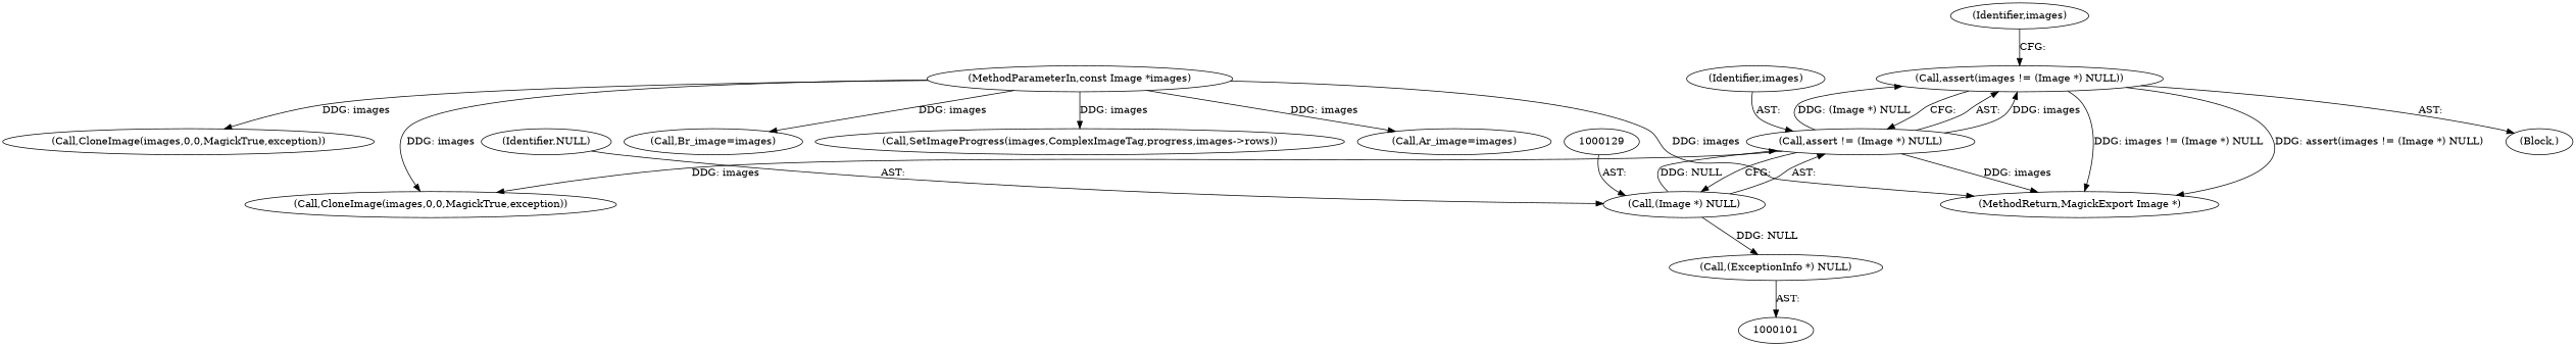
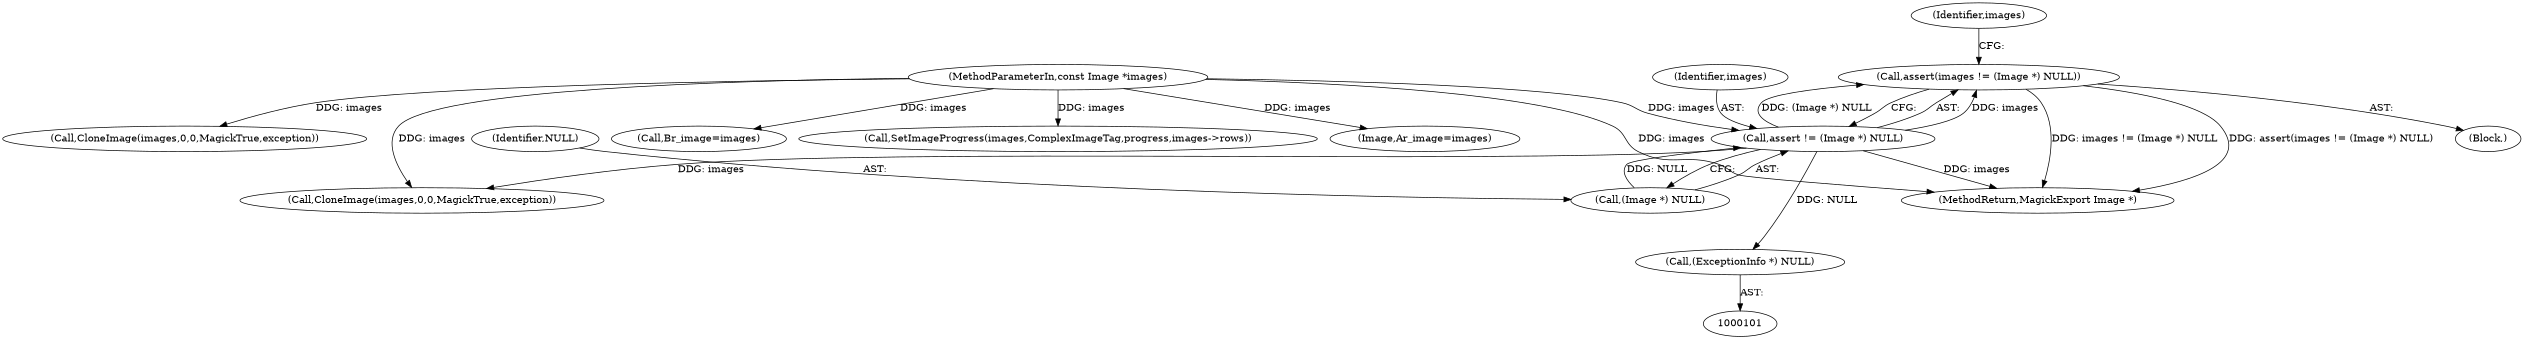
  digraph {
    n1 [label="(Call,assert(images != (Image *) NULL))"]
    n2 [label="(Call,assert != (Image *) NULL)"]
    n3 [label="(MethodReturn,MagickExport Image *)"]
    n4 [label="(Block,)"]
    n5 [label="(Call,(Image *) NULL)"]
    n6 [label="(Call,CloneImage(images,0,0,MagickTrue,exception))"]
    n7 [label="(Call,(ExceptionInfo *) NULL)"]
    n8 [label="(MethodParameterIn,const Image *images)"]
    n9 [label="(Call,Br_image=images)"]
    n10 [label="(Call,SetImageProgress(images,ComplexImageTag,progress,images->rows))"]
-   n11 [label="(Call,Ar_image=images)"]
+   n11 [label="(Image,Ar_image=images)"]
    n12 [label="(Call,CloneImage(images,0,0,MagickTrue,exception))"]
    1000101
    n14 [label="(Identifier,NULL)"]
    n15 [label="(Identifier,images)"]
    n16 [label="(Identifier,images)"]
-   1000129
    n1 -> n2 [label="CFG: "]
    n1 -> n3 [label="DDG: images != (Image *) NULL"]
    n1 -> n3 [label="DDG: assert(images != (Image *) NULL)"]
    n1 -> n4 [label="AST: "]
    n2 -> n1 [label="AST: "]
    n2 -> n1 [label="DDG: images"]
    n2 -> n1 [label="DDG: (Image *) NULL"]
    n2 -> n3 [label="DDG: images"]
    n2 -> n5 [label="CFG: "]
    n2 -> n6 [label="DDG: images"]
    n5 -> n2 [label="AST: "]
    n5 -> n2 [label="DDG: NULL"]
-   n5 -> n7 [label="DDG: NULL"]
+   n2 -> n7 [label="DDG: NULL"]
    n7 -> 1000101 [label="AST: "]
+   n8 -> n2 [label="DDG: images"]
    n8 -> n3 [label="DDG: images"]
    n8 -> n6 [label="DDG: images"]
    n8 -> n9 [label="DDG: images"]
    n8 -> n10 [label="DDG: images"]
    n8 -> n11 [label="DDG: images"]
    n8 -> n12 [label="DDG: images"]
    n14 -> n5 [label="AST: "]
    n15 -> n1 [label="CFG: "]
    n16 -> n2 [label="AST: "]
-   1000129 -> n5 [label="AST: "]
  }
